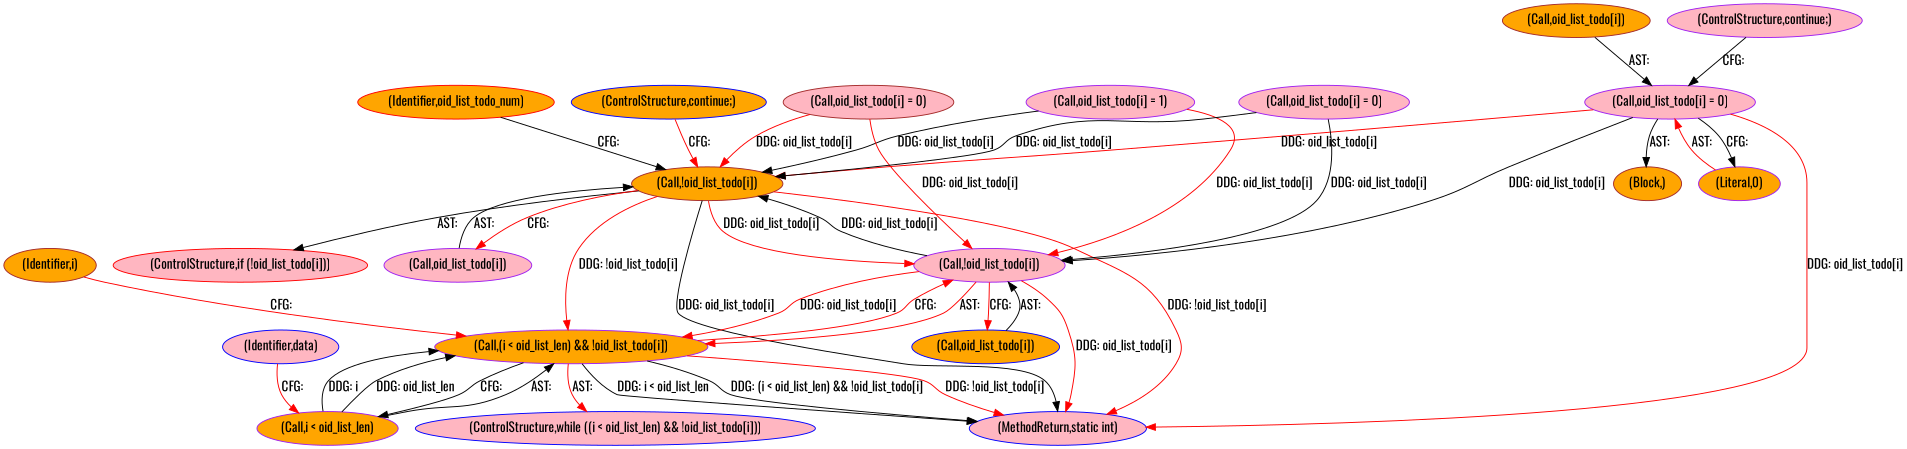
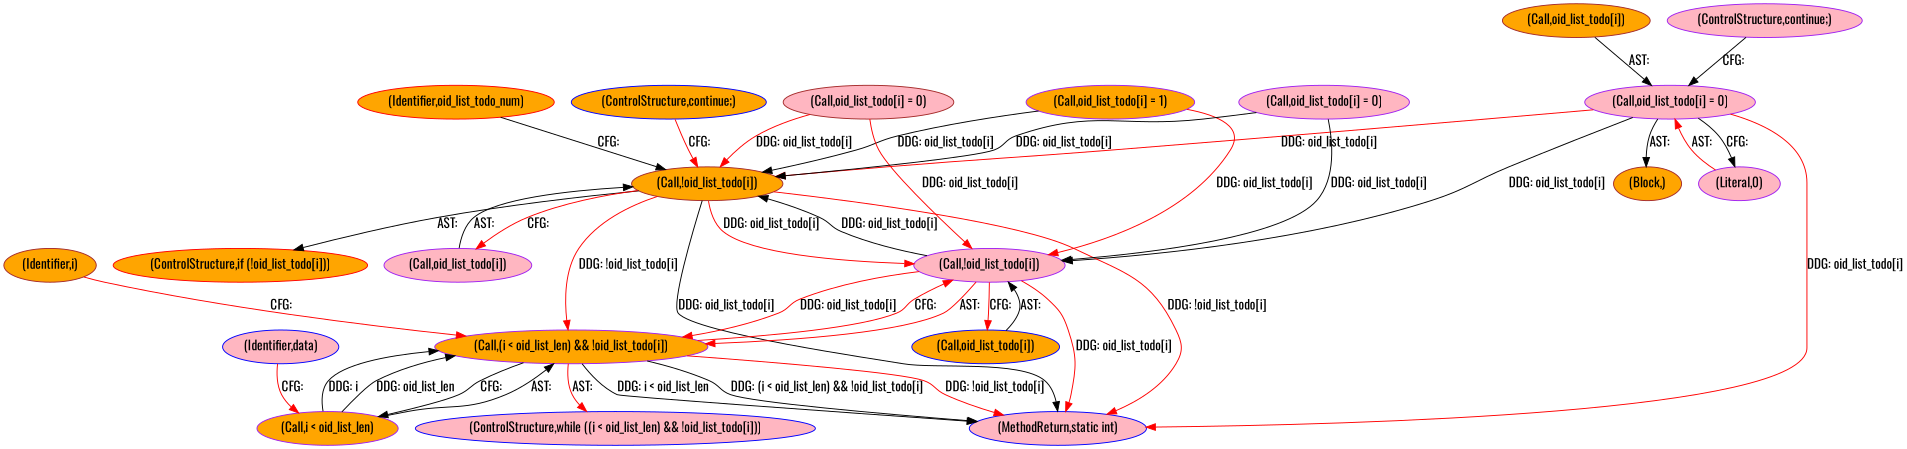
  digraph {
    fontname=Oswald
    node [color=purple fillcolor=orange fontname=Oswald style=filled]
    edge [color=red fontname=Oswald]
    n1 [fillcolor=lightpink label="(Call,oid_list_todo[i] = 0)"]
    n2 [color=brown label="(Call,!oid_list_todo[i])"]
    n3 [fillcolor=lightpink label="(Call,!oid_list_todo[i])"]
    n4 [color=brown label="(Block,)"]
    n5 [color=blue fillcolor=lightpink label="(MethodReturn,static int)"]
-   n6 [label="(Literal,0)"]
+   n6 [fillcolor=lightpink label="(Literal,0)"]
    n7 [label="(Call,(i < oid_list_len) && !oid_list_todo[i])"]
-   n8 [color=red fillcolor=lightpink label="(ControlStructure,if (!oid_list_todo[i]))"]
+   n8 [color=red label="(ControlStructure,if (!oid_list_todo[i]))"]
    n9 [fillcolor=lightpink label="(Call,oid_list_todo[i])"]
    n10 [color=blue label="(Call,oid_list_todo[i])"]
    n11 [label="(Call,i < oid_list_len)"]
    n12 [color=blue fillcolor=lightpink label="(ControlStructure,while ((i < oid_list_len) && !oid_list_todo[i]))"]
    n13 [color=red label="(Identifier,oid_list_todo_num)"]
    n14 [color=brown label="(Call,oid_list_todo[i])"]
-   n15 [fillcolor=lightpink label="(Call,oid_list_todo[i] = 1)"]
+   n15 [label="(Call,oid_list_todo[i] = 1)"]
    n16 [color=brown fillcolor=lightpink label="(Call,oid_list_todo[i] = 0)"]
    n17 [fillcolor=lightpink label="(Call,oid_list_todo[i] = 0)"]
    n18 [color=brown label="(Identifier,i)"]
    n19 [fillcolor=lightpink label="(ControlStructure,continue;)"]
    n20 [color=blue label="(ControlStructure,continue;)"]
    n21 [color=blue fillcolor=lightpink label="(Identifier,data)"]
    n1 -> n2 [label="DDG: oid_list_todo[i]"]
    n1 -> n3 [color=black label="DDG: oid_list_todo[i]"]
    n1 -> n4 [color=black label="AST: "]
    n1 -> n5 [label="DDG: oid_list_todo[i]"]
    n1 -> n6 [color=black label="CFG: "]
    n2 -> n3 [label="DDG: oid_list_todo[i]"]
    n2 -> n5 [color=black label="DDG: oid_list_todo[i]"]
    n2 -> n5 [label="DDG: !oid_list_todo[i]"]
    n2 -> n7 [label="DDG: !oid_list_todo[i]"]
    n2 -> n8 [color=black label="AST: "]
    n2 -> n9 [label="CFG: "]
    n3 -> n2 [color=black label="DDG: oid_list_todo[i]"]
    n3 -> n5 [label="DDG: oid_list_todo[i]"]
    n3 -> n7 [label="AST: "]
    n3 -> n7 [label="DDG: oid_list_todo[i]"]
    n3 -> n10 [label="CFG: "]
    n6 -> n1 [label="AST: "]
    n7 -> n3 [label="CFG: "]
    n7 -> n5 [color=black label="DDG: i < oid_list_len"]
    n7 -> n5 [color=black label="DDG: (i < oid_list_len) && !oid_list_todo[i]"]
    n7 -> n5 [label="DDG: !oid_list_todo[i]"]
    n7 -> n11 [color=black label="CFG: "]
    n7 -> n12 [label="AST: "]
    n9 -> n2 [color=black label="AST: "]
    n10 -> n3 [color=black label="AST: "]
    n11 -> n7 [color=black label="AST: "]
    n11 -> n7 [color=black label="DDG: i"]
    n11 -> n7 [color=black label="DDG: oid_list_len"]
    n13 -> n2 [color=black label="CFG: "]
    n14 -> n1 [color=black label="AST: "]
    n15 -> n2 [color=black label="DDG: oid_list_todo[i]"]
    n15 -> n3 [label="DDG: oid_list_todo[i]"]
    n16 -> n2 [label="DDG: oid_list_todo[i]"]
    n16 -> n3 [label="DDG: oid_list_todo[i]"]
    n17 -> n2 [color=black label="DDG: oid_list_todo[i]"]
    n17 -> n3 [color=black label="DDG: oid_list_todo[i]"]
    n18 -> n7 [label="CFG: "]
    n19 -> n1 [color=black label="CFG: "]
    n20 -> n2 [label="CFG: "]
    n21 -> n11 [label="CFG: "]
  }
